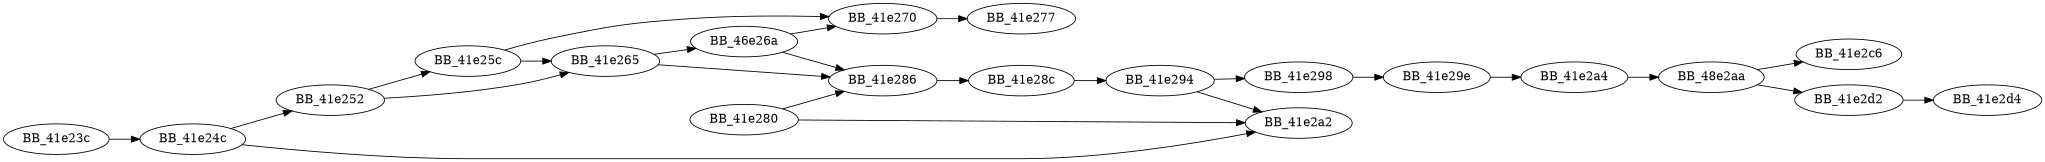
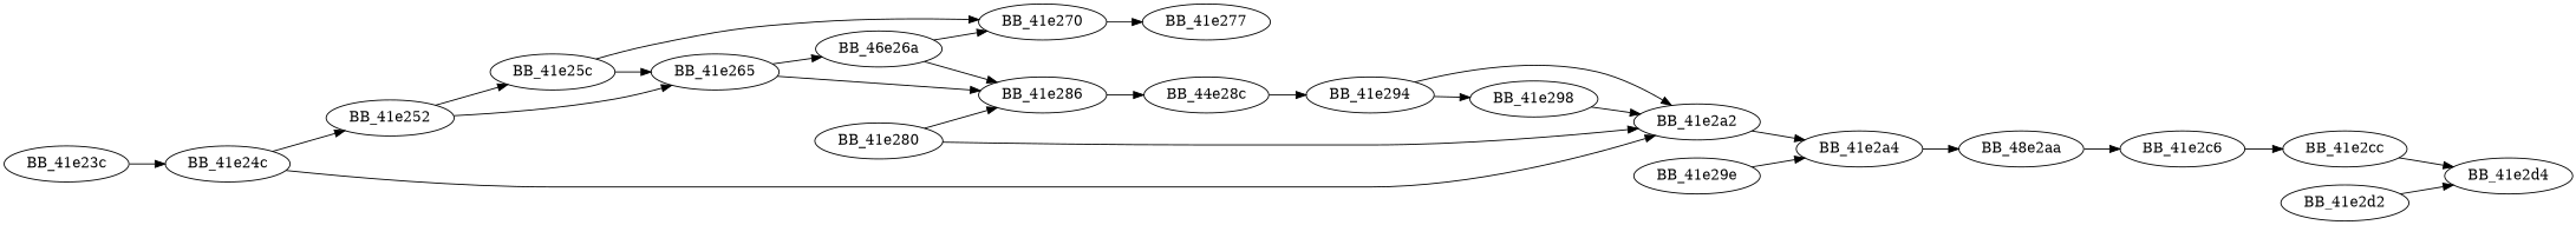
  digraph {
    rankdir=LR
    BB_41e23c
    BB_41e24c
    BB_41e252
    BB_41e2a2
    BB_41e25c
    BB_41e265
    BB_41e2a4
    BB_41e270
    n9 [label=BB_46e26a]
    BB_41e286
    n11 [label=BB_48e2aa]
    BB_41e277
-   BB_41e28c
+   BB_41e28c [label=BB_44e28c]
    BB_41e294
    BB_41e280
    BB_41e298
    BB_41e29e
    BB_41e2c6
    BB_41e2d2
+   BB_41e2cc
    BB_41e2d4
    BB_41e23c -> BB_41e24c
    BB_41e24c -> BB_41e252
    BB_41e24c -> BB_41e2a2
    BB_41e252 -> BB_41e25c
    BB_41e252 -> BB_41e265
+   BB_41e2a2 -> BB_41e2a4
    BB_41e25c -> BB_41e265
    BB_41e25c -> BB_41e270
    BB_41e265 -> n9
    BB_41e265 -> BB_41e286
    BB_41e2a4 -> n11
    BB_41e270 -> BB_41e277
    n9 -> BB_41e270
    n9 -> BB_41e286
    BB_41e286 -> BB_41e28c
    n11 -> BB_41e2c6
-   n11 -> BB_41e2d2
    BB_41e28c -> BB_41e294
    BB_41e294 -> BB_41e2a2
    BB_41e294 -> BB_41e298
    BB_41e280 -> BB_41e2a2
    BB_41e280 -> BB_41e286
-   BB_41e298 -> BB_41e29e
+   BB_41e298 -> BB_41e2a2
    BB_41e29e -> BB_41e2a4
+   BB_41e2c6 -> BB_41e2cc
    BB_41e2d2 -> BB_41e2d4
+   BB_41e2cc -> BB_41e2d4
  }
